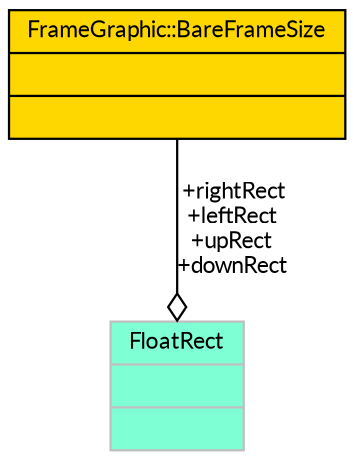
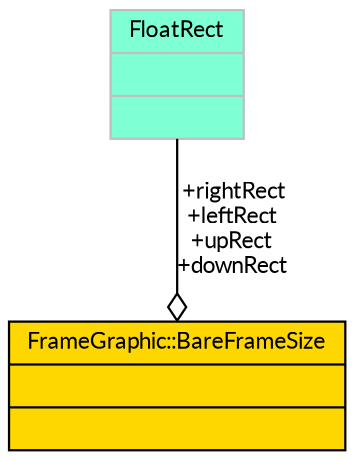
  digraph {
    fontname=Lato
    node [fontname=Lato fontsize=10 shape=record style=filled]
    n1 [color=black fillcolor=gold fontcolor=black height=0.2 label="{FrameGraphic::BareFrameSize\n||}" width=0.4]
    n2 [color=grey75 height=0.2 label="{FloatRect\n||}" width=0.4 fillcolor=aquamarine]
-   n1 -> n2 [arrowhead=odiamond color=black fontname=Lato fontsize=10 label=" +rightRect\n+leftRect\n+upRect\n+downRect" labelfontname=Helvetica labelfontsize=10 style=solid]
+   n2 -> n1 [arrowhead=odiamond color=black fontname=Lato fontsize=10 label=" +rightRect\n+leftRect\n+upRect\n+downRect" labelfontname=Helvetica labelfontsize=10 style=solid]
  }
